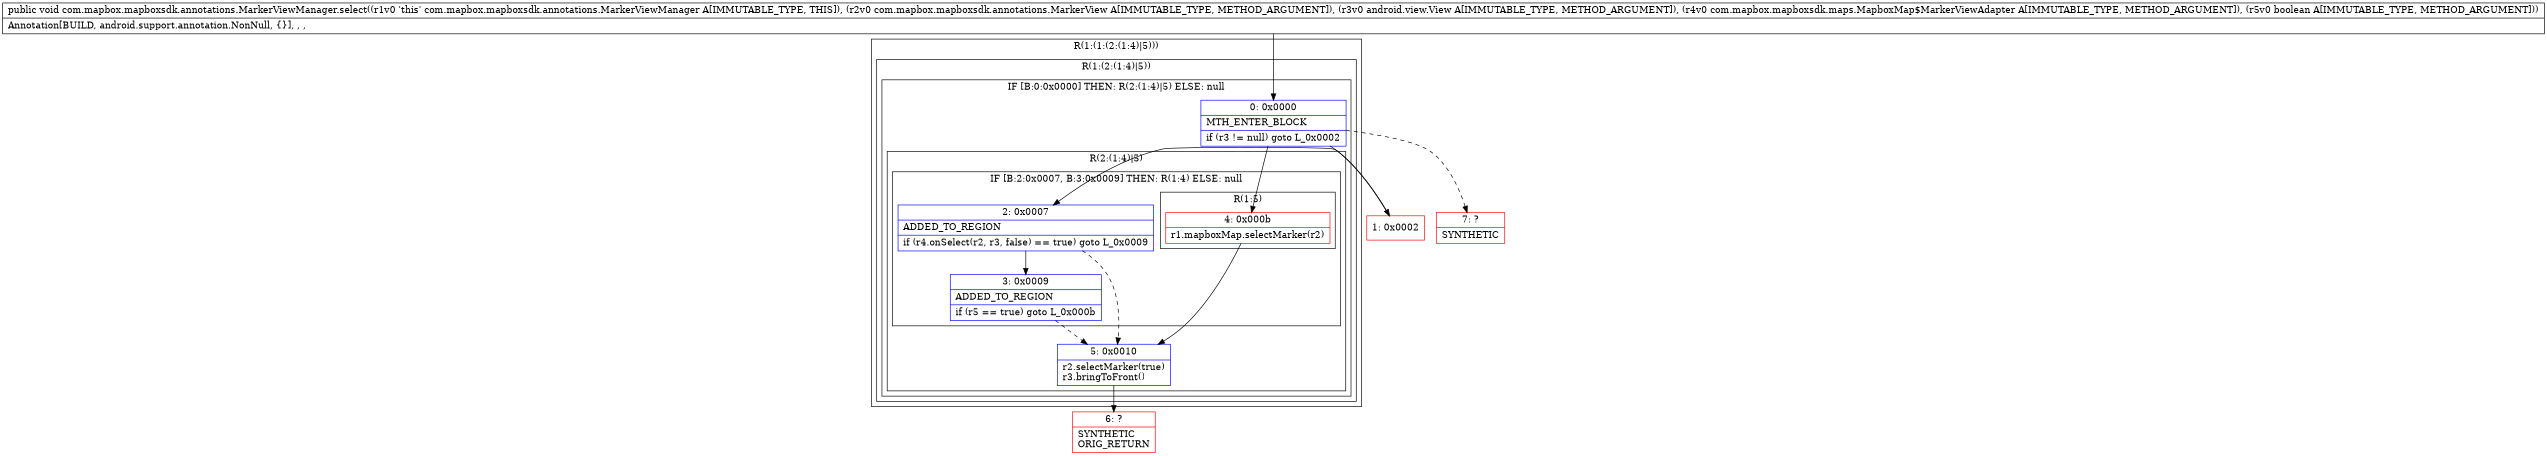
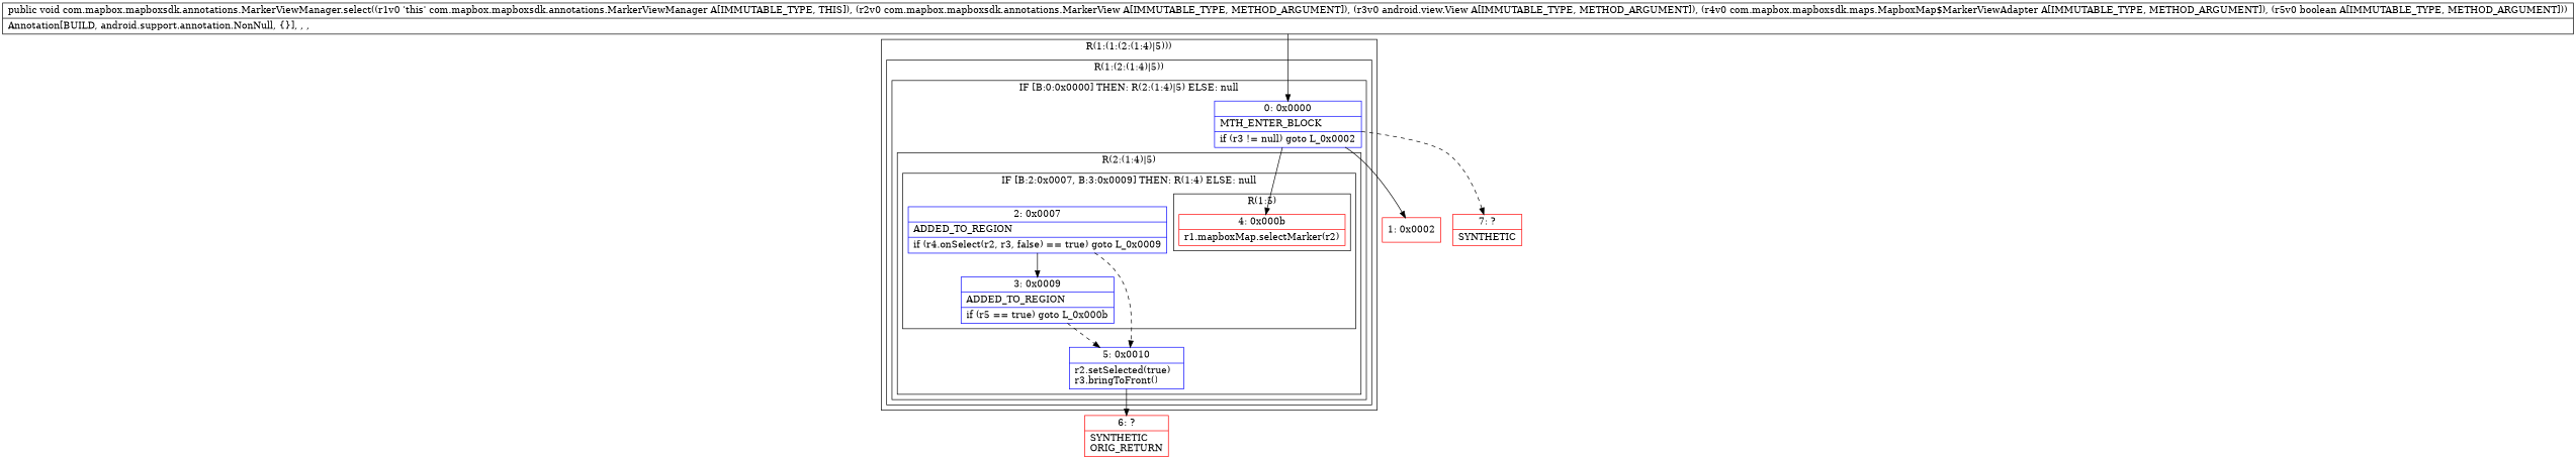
  digraph {
    node [color=red shape=record]
    n1 [label="{4\:\ 0x000b|r1.mapboxMap.selectMarker(r2)\l}"]
    n2 [color=blue label="{2\:\ 0x0007|ADDED_TO_REGION\l|if (r4.onSelect(r2, r3, false) == true) goto L_0x0009\l}"]
    n3 [color=blue label="{3\:\ 0x0009|ADDED_TO_REGION\l|if (r5 == true) goto L_0x000b\l}"]
-   n4 [color=blue label="{5\:\ 0x0010|r2.selectMarker(true)\lr3.bringToFront()\l}"]
+   n4 [color=blue label="{5\:\ 0x0010|r2.setSelected(true)\lr3.bringToFront()\l}"]
    n5 [color=blue label="{0\:\ 0x0000|MTH_ENTER_BLOCK\l|if (r3 != null) goto L_0x0002\l}"]
    n6 [label="{6\:\ ?|SYNTHETIC\lORIG_RETURN\l}"]
    n7 [label="{1\:\ 0x0002}"]
    n8 [label="{7\:\ ?|SYNTHETIC\l}"]
    n9 [label="{public void com.mapbox.mapboxsdk.annotations.MarkerViewManager.select((r1v0 'this' com.mapbox.mapboxsdk.annotations.MarkerViewManager A[IMMUTABLE_TYPE, THIS]), (r2v0 com.mapbox.mapboxsdk.annotations.MarkerView A[IMMUTABLE_TYPE, METHOD_ARGUMENT]), (r3v0 android.view.View A[IMMUTABLE_TYPE, METHOD_ARGUMENT]), (r4v0 com.mapbox.mapboxsdk.maps.MapboxMap$MarkerViewAdapter A[IMMUTABLE_TYPE, METHOD_ARGUMENT]), (r5v0 boolean A[IMMUTABLE_TYPE, METHOD_ARGUMENT]))  | Annotation[BUILD, android.support.annotation.NonNull, \{\}], , , \l}" color=""]
    subgraph cluster_1 {
      label="R(1:(1:(2:(1:4)|5)))"
      subgraph cluster_2 {
        label="R(1:(2:(1:4)|5))"
        subgraph cluster_3 {
          label="IF [B:0:0x0000] THEN: R(2:(1:4)|5) ELSE: null"
          n5
          subgraph cluster_4 {
            label="R(2:(1:4)|5)"
            n4
            subgraph cluster_5 {
              label="IF [B:2:0x0007, B:3:0x0009] THEN: R(1:4) ELSE: null"
              n2
              n3
              subgraph cluster_6 {
                label="R(1:5)"
                n1
              }
            }
          }
        }
      }
    }
-   n1 -> n4
    n2 -> n3
    n2 -> n4 [style=dashed]
    n3 -> n4 [style=dashed]
    n4 -> n6
    n5 -> n1
    n5 -> n7
    n5 -> n8 [style=dashed]
-   n7 -> n2
    n9 -> n5
  }
